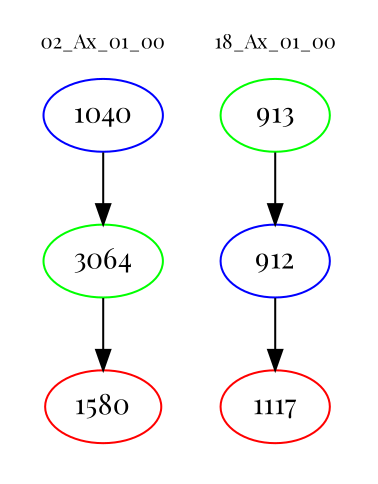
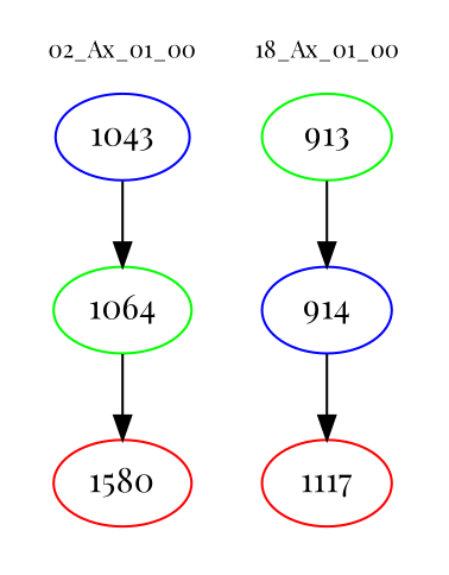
  digraph {
    fontname="Playfair Display"
    node [color=blue fontname="Playfair Display"]
    edge [color=black fontname="Playfair Display"]
-   n1 [label=1040]
+   n1 [label=1043]
    n2 [color=red label=1580]
-   n3 [color=green label=3064]
-   n4 [label=912]
+   n3 [color=green label=1064]
+   n4 [label=914]
    n5 [color=green label=913]
    n6 [color=red label=1117]
    subgraph cluster_1 {
      color=white
      fontsize=10
      label="02_Ax_01_00"
      n1
      n2
      n3
    }
    subgraph cluster_2 {
      color=white
      fontsize=10
      label="18_Ax_01_00"
      n4
      n5
      n6
    }
    n1 -> n3
    n3 -> n2
    n4 -> n6
    n5 -> n4
  }
